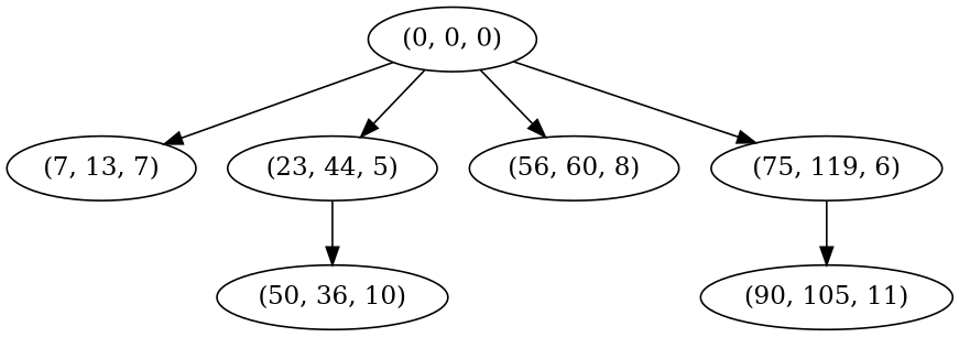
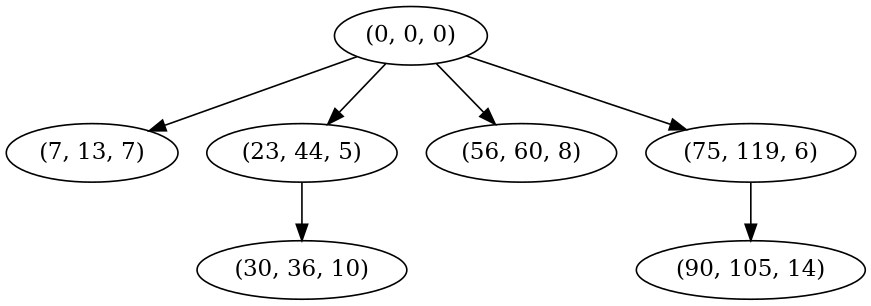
  digraph {
    n1 [label="(7, 13, 7)"]
    "(0, 0, 0)"
    "(23, 44, 5)"
    "(56, 60, 8)"
    "(75, 119, 6)"
-   "(30, 36, 10)" [label="(50, 36, 10)"]
-   "(90, 105, 14)" [label="(90, 105, 11)"]
+   "(30, 36, 10)"
+   "(90, 105, 14)"
    "(0, 0, 0)" -> n1
    "(0, 0, 0)" -> "(23, 44, 5)"
    "(0, 0, 0)" -> "(56, 60, 8)"
    "(0, 0, 0)" -> "(75, 119, 6)"
    "(23, 44, 5)" -> "(30, 36, 10)"
    "(75, 119, 6)" -> "(90, 105, 14)"
  }
